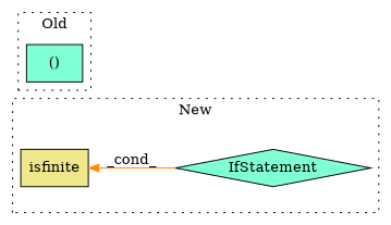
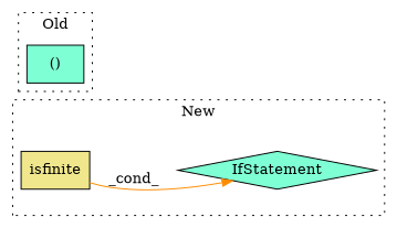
  digraph {
    rankdir=LR
    node [shape=box style=filled fillcolor=aquamarine]
    n1 [a=32 l="9,1" label=isfinite s="7316,7326" fillcolor=khaki]
    n2 [a=25 l="4,2" label=IfStatement s="7306,7327" shape=diamond]
    n3 [a=106 l=17 label="()" s=6316]
    subgraph cluster_1 {
      label=New
      style=dotted
      n1
      n2
    }
    subgraph cluster_2 {
      label=Old
      style=dotted
      n3
    }
-   n2 -> n1 [label=_cond_ color=darkorange]
+   n1 -> n2 [label=_cond_ color=darkorange]
  }
